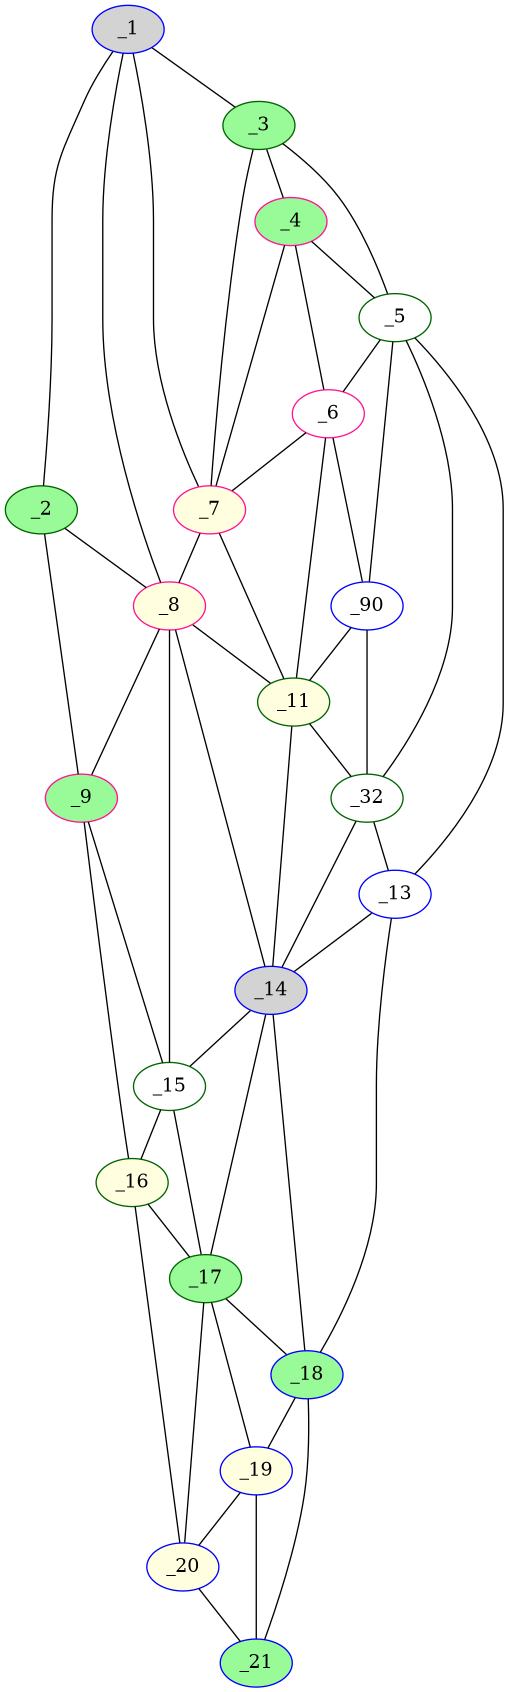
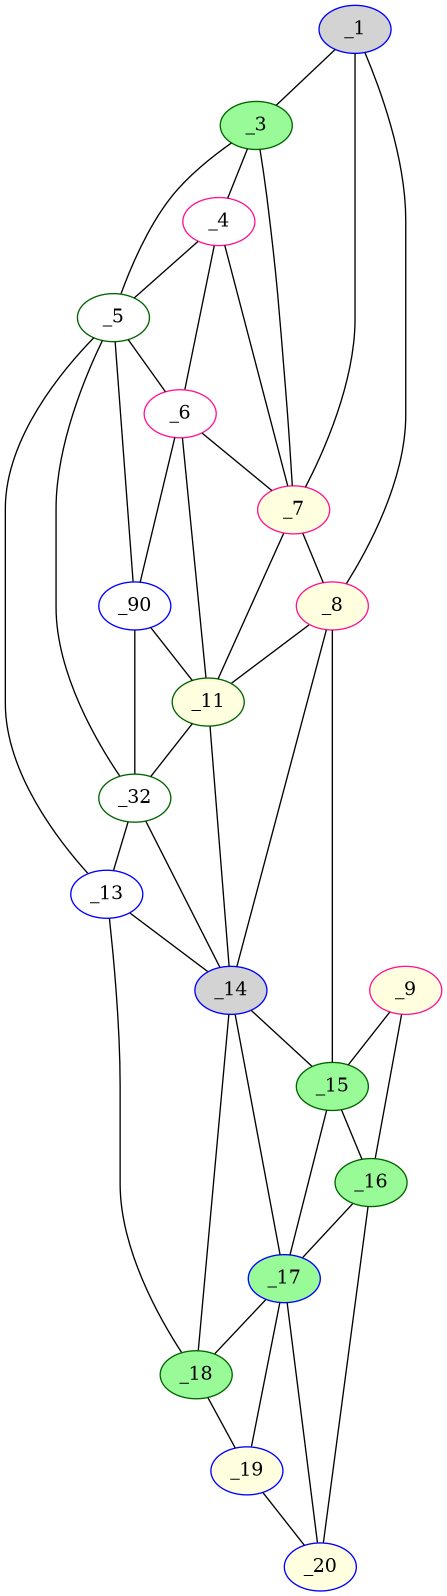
  graph {
    node [color=darkgreen fillcolor=lightyellow style=filled x=37 y=74]
    edge [valence=2]
    _1 [color=blue fillcolor=lightgrey x=16 y=62]
-   _2 [fillcolor=palegreen x=16]
    _3 [fillcolor=palegreen x=19 y=45]
    _7 [color=deeppink y=49]
    _8 [color=deeppink y=64]
-   _9 [color=deeppink fillcolor=palegreen y=85]
-   _4 [color=deeppink fillcolor=palegreen x=28 y=40]
+   _9 [color=deeppink y=85]
+   _4 [color=deeppink fillcolor=white x=28 y=40]
    _5 [fillcolor=white x=31 y=17]
    _11 [x=48 y=43]
    _14 [color=blue fillcolor=lightgrey x=73 y=46]
-   _15 [fillcolor=white x=74 y=81]
-   _16 [x=83 y=87]
+   _15 [fillcolor=palegreen x=74 y=81]
+   _16 [fillcolor=palegreen x=83 y=87]
    _6 [color=deeppink fillcolor=white x=34 y=40]
    n14 [color=blue fillcolor=white label=_90 x=48 y=34]
    n15 [fillcolor=white label=_32 x=55 y=34]
    _13 [color=blue fillcolor=white x=69 y=28]
-   _18 [color=blue fillcolor=palegreen x=106 y=43]
-   _17 [fillcolor=palegreen x=101 y=79]
+   _18 [fillcolor=palegreen x=106 y=43]
+   _17 [color=blue fillcolor=palegreen x=101 y=79]
    _20 [color=blue x=120]
    _19 [color=blue x=120 y=64]
-   _21 [color=blue fillcolor=palegreen x=122 y=51]
-   _1 -- _2
    _1 -- _3
    _1 -- _7 [valence=1]
    _1 -- _8 [valence=1]
-   _2 -- _8
-   _2 -- _9 [valence=1]
    _3 -- _7
    _3 -- _4
    _3 -- _5 [valence=1]
    _7 -- _8
    _7 -- _11 [valence=1]
-   _8 -- _9 [valence=1]
    _8 -- _11
    _8 -- _14 [valence=1]
    _8 -- _15
    _9 -- _15
    _9 -- _16 [valence=1]
    _4 -- _7
    _4 -- _5
    _4 -- _6
    _5 -- _6 [valence=1]
    _5 -- n14
    _5 -- n15
    _5 -- _13 [valence=1]
    _11 -- _14 [valence=1]
    _11 -- n15
    _14 -- _15 [valence=1]
    _14 -- _18
    _14 -- _17
    _15 -- _16
    _15 -- _17
    _16 -- _17 [valence=1]
    _16 -- _20 [valence=1]
    _6 -- _7
    _6 -- _11
    _6 -- n14
    n14 -- _11
    n14 -- n15
    n15 -- _14
    n15 -- _13 [valence=1]
    _13 -- _14
    _13 -- _18 [valence=1]
    _18 -- _19 [valence=1]
-   _18 -- _21 [valence=1]
    _17 -- _18 [valence=1]
    _17 -- _20
    _17 -- _19
-   _20 -- _21 [valence=1]
    _19 -- _20 [valence=1]
-   _19 -- _21
  }
